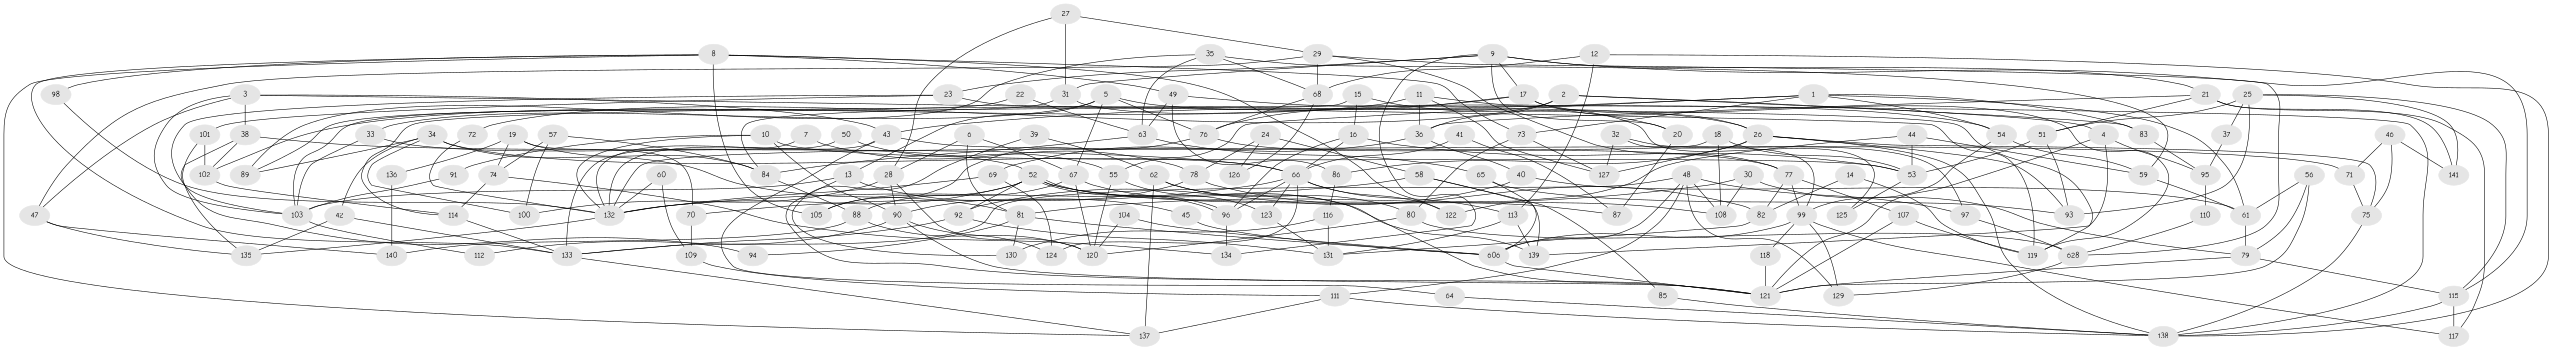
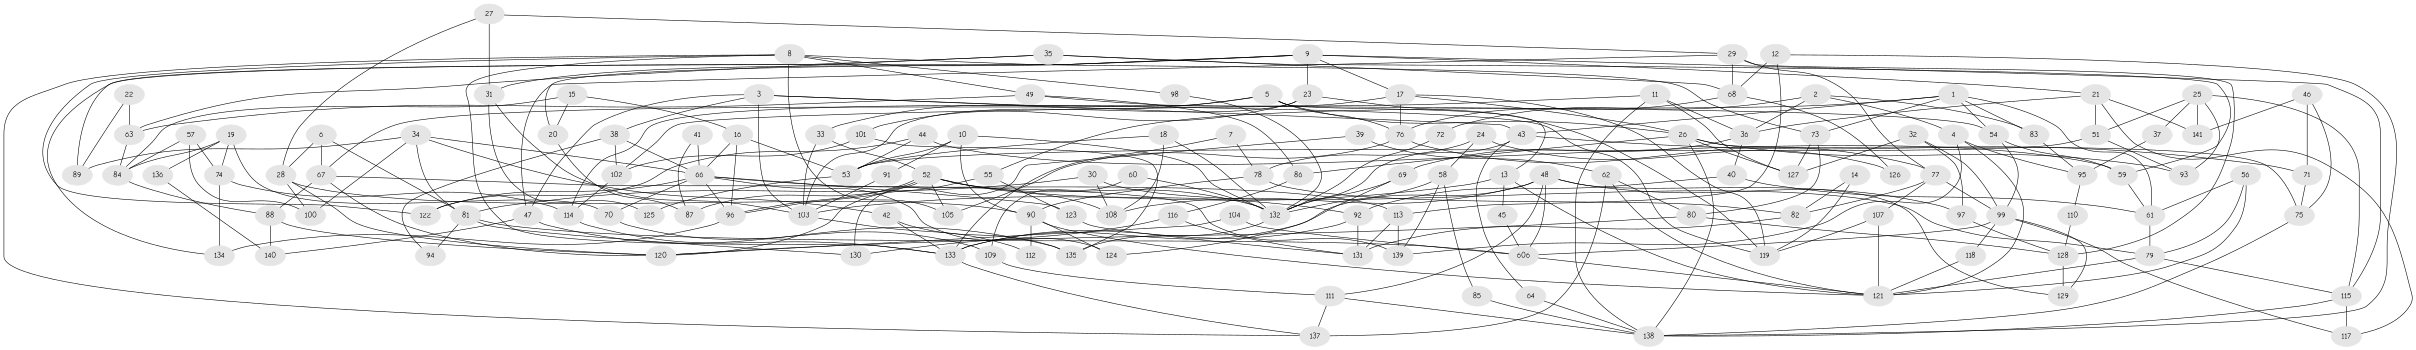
  graph {
    fontname="Comic Neue"
    node [color=gray90 fontname="Comic Neue" style=filled]
    edge [fontname="Comic Neue"]
    1
    43
    54
    55
    61
    73
    83
    132
    64
    71
    99
    59
    120
    123
    79
    127
    80
    2
    4
    36
    72
    95
    121
    139
    40
    69
    3
    38
    47
    103
    119
    102
    66
    94
    135
    140
    112
    110
    5
    13
    26
    33
    67
    76
    45
    138
    93
    75
    86
    52
    88
    105
    77
    6
    28
    81
    90
    100
    130
    n60 [label=606]
    7
    78
    133
    82
    137
    8
    49
    98
    122
    63
    9
    17
    20
    21
    23
    31
    115
    134
    114
    87
    51
    117
    141
    101
    125
    10
    53
    91
    124
    11
    12
    68
    113
    126
    131
    14
    15
    16
    84
    96
    70
    18
    108
    19
    74
    136
    109
    22
    89
-   65
    24
    58
    85
    25
    37
    116
    27
    29
-   128 [label=628]
+   128
    107
    129
    30
    32
    97
    118
    92
    34
    42
    35
    39
    62
    41
    44
    46
    48
    111
-   50
    56
    57
    60
    104
    1 -- 43
    1 -- 54
    1 -- 55
    1 -- 61
    1 -- 73
    1 -- 83
    43 -- 132
    43 -- 64
    43 -- 71
    54 -- 99
    54 -- 59
    55 -- 120
    55 -- 123
    61 -- 79
    73 -- 127
    73 -- 80
    83 -- 95
    132 -- 135
    64 -- 138
    71 -- 75
    99 -- n60
    99 -- 117
    99 -- 129
    99 -- 118
    59 -- 61
    123 -- 131
    79 -- 121
    79 -- 115
    80 -- 120
    80 -- 128
    2 -- 83
    2 -- 4
    2 -- 36
    2 -- 72
    4 -- 95
    4 -- 121
    4 -- 139
    36 -- 40
    36 -- 69
    72 -- 132
    95 -- 110
    40 -- 61
    40 -- 92
    69 -- 132
    69 -- 124
    3 -- 43
    3 -- 38
    3 -- 47
    3 -- 103
    3 -- 119
    38 -- 102
    38 -- 66
    38 -- 94
    47 -- 135
    47 -- 140
    103 -- 112
    102 -- 114
    66 -- 123
    66 -- 122
    66 -- 124
    66 -- 113
    66 -- 96
    66 -- 70
    110 -- 128
    5 -- 13
    5 -- 26
    5 -- 33
    5 -- 67
    5 -- 76
    13 -- 121
    13 -- 103
    13 -- 45
    26 -- 127
    26 -- 138
    26 -- 93
    26 -- 75
    26 -- 86
    33 -- 103
    33 -- 52
    67 -- 120
    67 -- 139
    67 -- 88
    76 -- 105
    76 -- 77
    45 -- n60
    75 -- 138
    86 -- 116
    52 -- 132
    52 -- 105
    52 -- 87
    52 -- 96
    52 -- 96
    52 -- 108
    52 -- 92
    88 -- 120
    88 -- 140
    77 -- 99
    77 -- 82
    77 -- 107
    6 -- 67
    6 -- 28
    6 -- 81
    28 -- 120
    28 -- 90
    28 -- 100
    81 -- 94
    81 -- 130
    81 -- n60
    90 -- 121
    90 -- 112
    90 -- 124
    n60 -- 121
    7 -- 78
    7 -- 133
    78 -- 90
    78 -- 82
    133 -- 137
    82 -- 131
    8 -- 73
    8 -- 105
    8 -- 133
    8 -- 137
    8 -- 49
    8 -- 98
    8 -- 122
    49 -- 54
    49 -- 86
    49 -- 63
    98 -- 132
    63 -- 84
-   63 -- 65
    9 -- 17
    9 -- 20
    9 -- 21
    9 -- 23
    9 -- 31
    9 -- 115
    9 -- 134
    17 -- 119
    17 -- 26
    17 -- 76
    17 -- 114
    20 -- 87
    21 -- 36
    21 -- 51
    21 -- 117
    21 -- 141
    23 -- 103
    23 -- 119
    23 -- 101
    31 -- 103
    31 -- 125
    115 -- 138
    115 -- 117
    114 -- 133
    51 -- 93
    51 -- 53
    101 -- 102
    101 -- 135
    10 -- 132
    10 -- 90
    10 -- 53
    10 -- 91
    53 -- 125
    91 -- 103
    11 -- 127
    11 -- 36
    11 -- 102
    11 -- 138
    12 -- 138
    12 -- 68
    12 -- 113
    68 -- 76
    68 -- 126
    113 -- 139
    113 -- 131
    14 -- 119
    14 -- 82
    15 -- 20
    15 -- 16
    15 -- 84
    16 -- 66
    16 -- 53
    16 -- 96
    84 -- 88
    96 -- 134
    70 -- 109
    18 -- 132
    18 -- 53
    18 -- 108
    19 -- 84
    19 -- 70
    19 -- 74
    19 -- 136
    74 -- 134
    74 -- 114
    136 -- 140
    109 -- 111
    22 -- 63
    22 -- 89
-   65 -- 93
-   65 -- n60
    24 -- 78
    24 -- 126
    24 -- 58
    58 -- 132
    58 -- 139
    58 -- 85
    85 -- 138
    25 -- 93
    25 -- 115
    25 -- 51
    25 -- 141
    25 -- 37
    37 -- 95
    116 -- 130
    116 -- 131
    27 -- 28
    27 -- 31
    27 -- 29
    29 -- 47
    29 -- 77
    29 -- 68
    29 -- 128
    128 -- 129
    107 -- 121
    107 -- 119
    30 -- 79
    30 -- 81
    30 -- 108
    32 -- 99
    32 -- 127
    32 -- 97
    97 -- 128
    118 -- 121
    92 -- 133
    92 -- 131
    34 -- 66
    34 -- 81
    34 -- 100
    34 -- 89
    34 -- 42
    42 -- 135
    42 -- 133
    35 -- 59
    35 -- 63
    35 -- 68
    35 -- 89
    39 -- 130
    39 -- 62
    62 -- 80
    62 -- 121
    62 -- 137
    41 -- 66
    41 -- 87
    44 -- 59
    44 -- 122
    44 -- 53
    46 -- 71
    46 -- 75
    46 -- 141
    48 -- n60
    48 -- 133
    48 -- 108
    48 -- 129
    48 -- 97
    48 -- 111
    111 -- 138
    111 -- 137
-   50 -- 55
-   50 -- 132
    56 -- 61
    56 -- 79
    56 -- 121
    57 -- 100
    57 -- 84
    57 -- 74
    60 -- 132
    60 -- 109
    104 -- 120
    104 -- n60
  }
